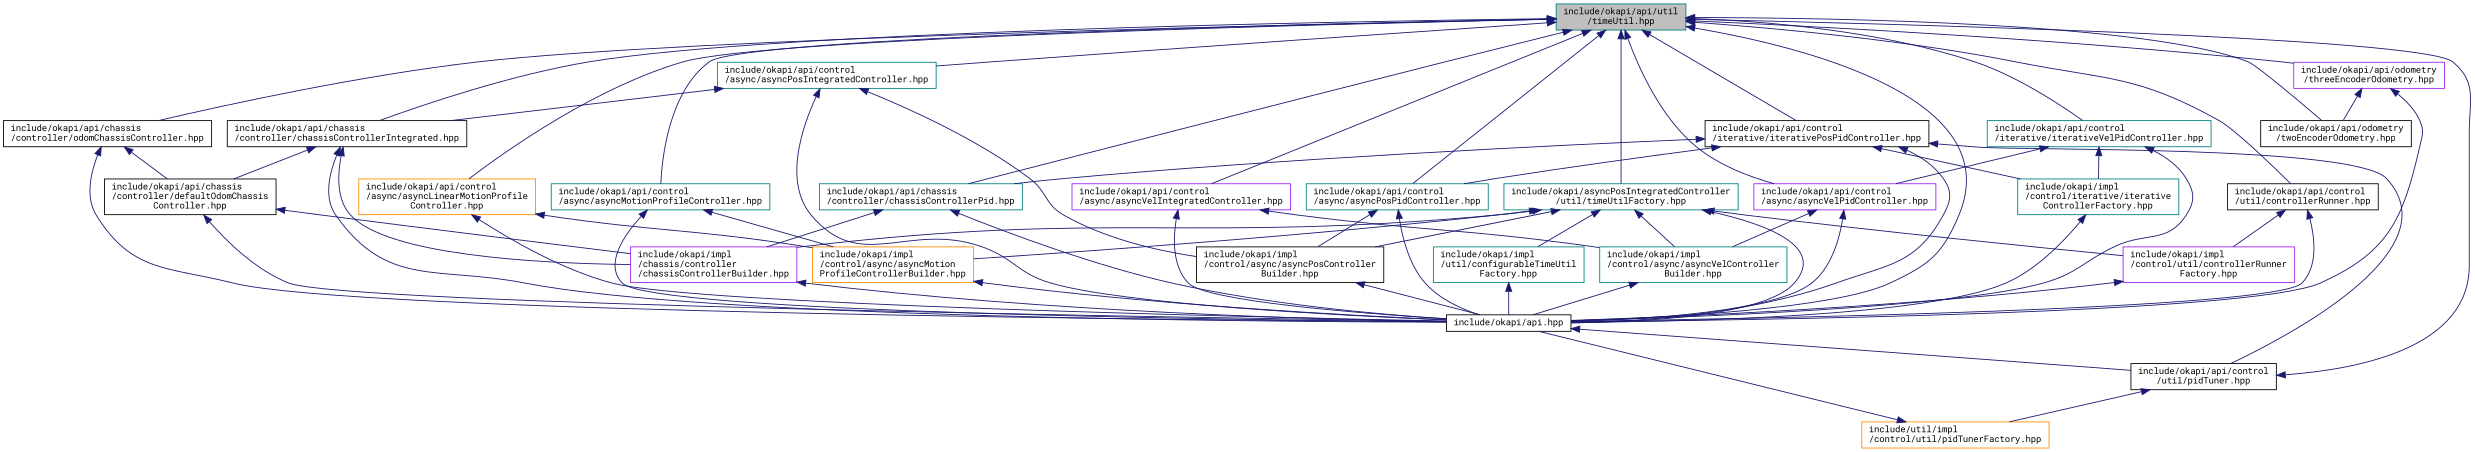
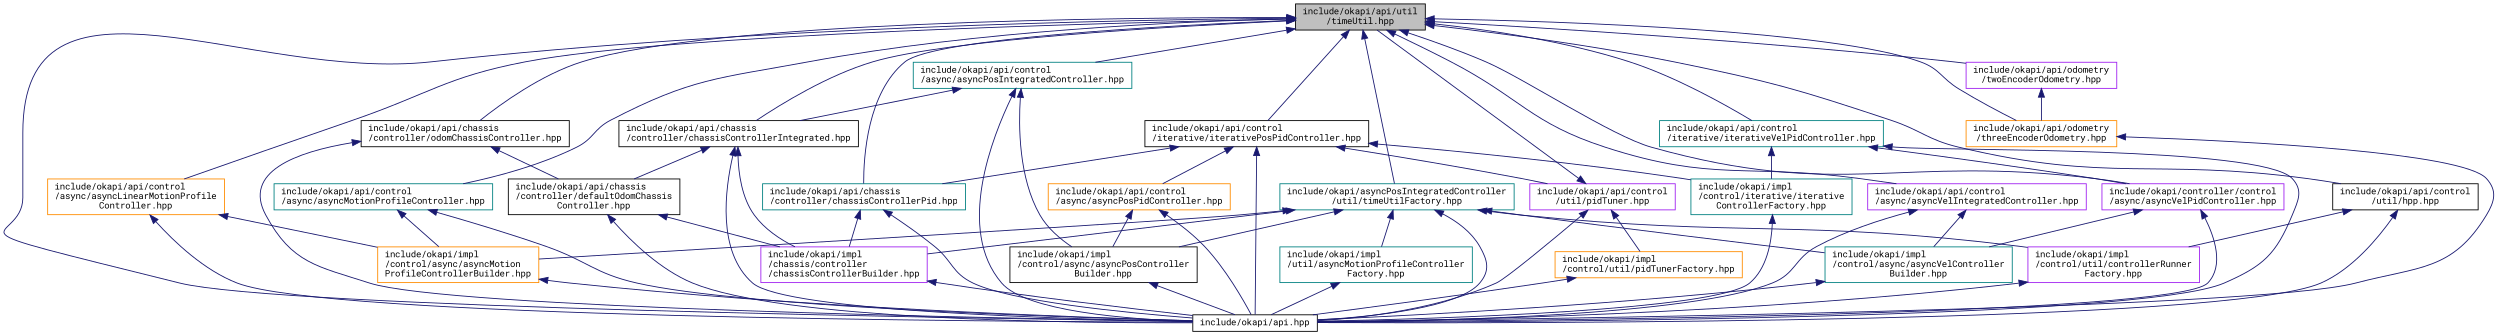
  digraph {
    fontname="Roboto Mono"
    node [color=black fillcolor=white fontname="Roboto Mono" fontsize=10 shape=record style=filled]
    edge [color=midnightblue dir=back fontname="Roboto Mono" fontsize=10 labelfontname=Helvetica labelfontsize=10 style=solid]
-   n1 [color=teal fillcolor=grey75 fontcolor=black height=0.2 label="include/okapi/api/util\l/timeUtil.hpp" width=0.4]
+   n1 [fillcolor=grey75 fontcolor=black height=0.2 label="include/okapi/api/util\l/timeUtil.hpp" width=0.4]
    n2 [height=0.2 label="include/okapi/api/chassis\l/controller/chassisControllerIntegrated.hpp" width=0.4]
    n3 [height=0.2 label="include/okapi/api.hpp" width=0.4]
    n4 [color=teal height=0.2 label="include/okapi/api/chassis\l/controller/chassisControllerPid.hpp" width=0.4]
    n5 [height=0.2 label="include/okapi/api/chassis\l/controller/odomChassisController.hpp" width=0.4]
    n6 [color=darkorange height=0.2 label="include/okapi/api/control\l/async/asyncLinearMotionProfile\lController.hpp" width=0.4]
    n7 [color=teal height=0.2 label="include/okapi/api/control\l/async/asyncMotionProfileController.hpp" width=0.4]
    n8 [color=teal height=0.2 label="include/okapi/api/control\l/async/asyncPosIntegratedController.hpp" width=0.4]
-   n9 [color=teal height=0.2 label="include/okapi/api/control\l/async/asyncPosPidController.hpp" width=0.4]
+   n9 [color=darkorange height=0.2 label="include/okapi/api/control\l/async/asyncPosPidController.hpp" width=0.4]
    n10 [color=purple height=0.2 label="include/okapi/api/control\l/async/asyncVelIntegratedController.hpp" width=0.4]
-   n11 [color=purple height=0.2 label="include/okapi/api/control\l/async/asyncVelPidController.hpp" width=0.4]
+   n11 [color=purple height=0.2 label="include/okapi/controller/control\l/async/asyncVelPidController.hpp" width=0.4]
    n12 [height=0.2 label="include/okapi/api/control\l/iterative/iterativePosPidController.hpp" width=0.4]
    n13 [color=teal height=0.2 label="include/okapi/api/control\l/iterative/iterativeVelPidController.hpp" width=0.4]
-   n14 [height=0.2 label="include/okapi/api/control\l/util/controllerRunner.hpp" width=0.4]
-   n15 [color=purple height=0.2 label="include/okapi/api/odometry\l/threeEncoderOdometry.hpp" width=0.4]
-   n16 [height=0.2 label="include/okapi/api/odometry\l/twoEncoderOdometry.hpp" width=0.4]
+   n14 [height=0.2 label="include/okapi/api/control\l/util/hpp.hpp" width=0.4]
+   n15 [color=darkorange height=0.2 label="include/okapi/api/odometry\l/threeEncoderOdometry.hpp" width=0.4]
+   n16 [color=purple height=0.2 label="include/okapi/api/odometry\l/twoEncoderOdometry.hpp" width=0.4]
    n17 [color=teal height=0.2 label="include/okapi/asyncPosIntegratedController\l/util/timeUtilFactory.hpp" width=0.4]
    n18 [height=0.2 label="include/okapi/api/chassis\l/controller/defaultOdomChassis\lController.hpp" width=0.4]
    n19 [color=purple height=0.2 label="include/okapi/impl\l/chassis/controller\l/chassisControllerBuilder.hpp" width=0.4]
    n20 [color=darkorange height=0.2 label="include/okapi/impl\l/control/async/asyncMotion\lProfileControllerBuilder.hpp" width=0.4]
    n21 [height=0.2 label="include/okapi/impl\l/control/async/asyncPosController\lBuilder.hpp" width=0.4]
    n22 [color=teal height=0.2 label="include/okapi/impl\l/control/async/asyncVelController\lBuilder.hpp" width=0.4]
-   n23 [height=0.2 label="include/okapi/api/control\l/util/pidTuner.hpp" width=0.4]
+   n23 [color=purple height=0.2 label="include/okapi/api/control\l/util/pidTuner.hpp" width=0.4]
    n24 [color=teal height=0.2 label="include/okapi/impl\l/control/iterative/iterative\lControllerFactory.hpp" width=0.4]
-   n25 [color=darkorange height=0.2 label="include/util/impl\l/control/util/pidTunerFactory.hpp" width=0.4]
+   n25 [color=darkorange height=0.2 label="include/okapi/impl\l/control/util/pidTunerFactory.hpp" width=0.4]
    n26 [color=purple height=0.2 label="include/okapi/impl\l/control/util/controllerRunner\lFactory.hpp" width=0.4]
-   n27 [color=teal height=0.2 label="include/okapi/impl\l/util/configurableTimeUtil\lFactory.hpp" width=0.4]
+   n27 [color=teal height=0.2 label="include/okapi/impl\l/util/asyncMotionProfileController\lFactory.hpp" width=0.4]
    n1 -> n2
    n1 -> n3
    n1 -> n4
    n1 -> n5
    n1 -> n6
    n1 -> n7
    n1 -> n8
-   n1 -> n9
    n1 -> n10
    n1 -> n11
    n1 -> n12
    n1 -> n13
    n1 -> n14
    n1 -> n15
    n1 -> n16
    n1 -> n17
    n2 -> n3
    n2 -> n18
    n2 -> n19
    n4 -> n3
    n4 -> n19
    n5 -> n3
    n5 -> n18
    n6 -> n3
    n6 -> n20
    n7 -> n3
    n7 -> n20
    n8 -> n2
    n8 -> n3
    n8 -> n21
    n9 -> n3
    n9 -> n21
    n10 -> n3
    n10 -> n22
    n11 -> n3
    n11 -> n22
    n12 -> n3
    n12 -> n4
    n12 -> n9
    n12 -> n23
    n12 -> n24
    n13 -> n3
    n13 -> n11
    n13 -> n24
    n14 -> n3
    n14 -> n26
    n15 -> n3
-   n15 -> n16
+   n16 -> n15
    n17 -> n3
    n17 -> n19
    n17 -> n20
    n17 -> n21
    n17 -> n22
    n17 -> n26
    n17 -> n27
    n18 -> n3
    n18 -> n19
    n19 -> n3
    n20 -> n3
    n21 -> n3
    n22 -> n3
    n23 -> n1
-   n3 -> n23
+   n23 -> n3
    n23 -> n25
    n24 -> n3
    n25 -> n3
    n26 -> n3
    n27 -> n3
  }
